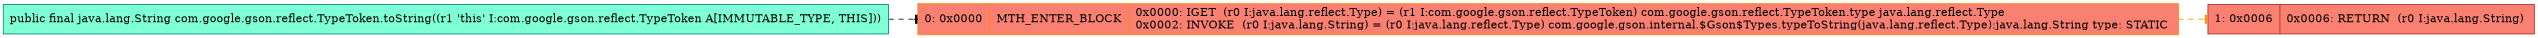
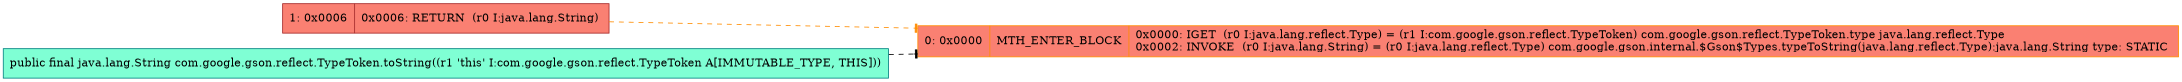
  digraph {
    rankdir=LR
    node [shape=record style=filled fillcolor=salmon]
    edge [style=dashed arrowhead=tee]
    n1 [label="{0\:\ 0x0000|MTH_ENTER_BLOCK\l|0x0000: IGET  (r0 I:java.lang.reflect.Type) = (r1 I:com.google.gson.reflect.TypeToken) com.google.gson.reflect.TypeToken.type java.lang.reflect.Type \l0x0002: INVOKE  (r0 I:java.lang.String) = (r0 I:java.lang.reflect.Type) com.google.gson.internal.$Gson$Types.typeToString(java.lang.reflect.Type):java.lang.String type: STATIC \l}" color=darkorange]
    n2 [label="{1\:\ 0x0006|0x0006: RETURN  (r0 I:java.lang.String) \l}" color=brown]
    n3 [label="{public final java.lang.String com.google.gson.reflect.TypeToken.toString((r1 'this' I:com.google.gson.reflect.TypeToken A[IMMUTABLE_TYPE, THIS])) }" fillcolor=aquamarine color=teal]
-   n1 -> n2 [color=darkorange]
+   n2 -> n1 [color=darkorange]
    n3 -> n1 [color=black]
  }
